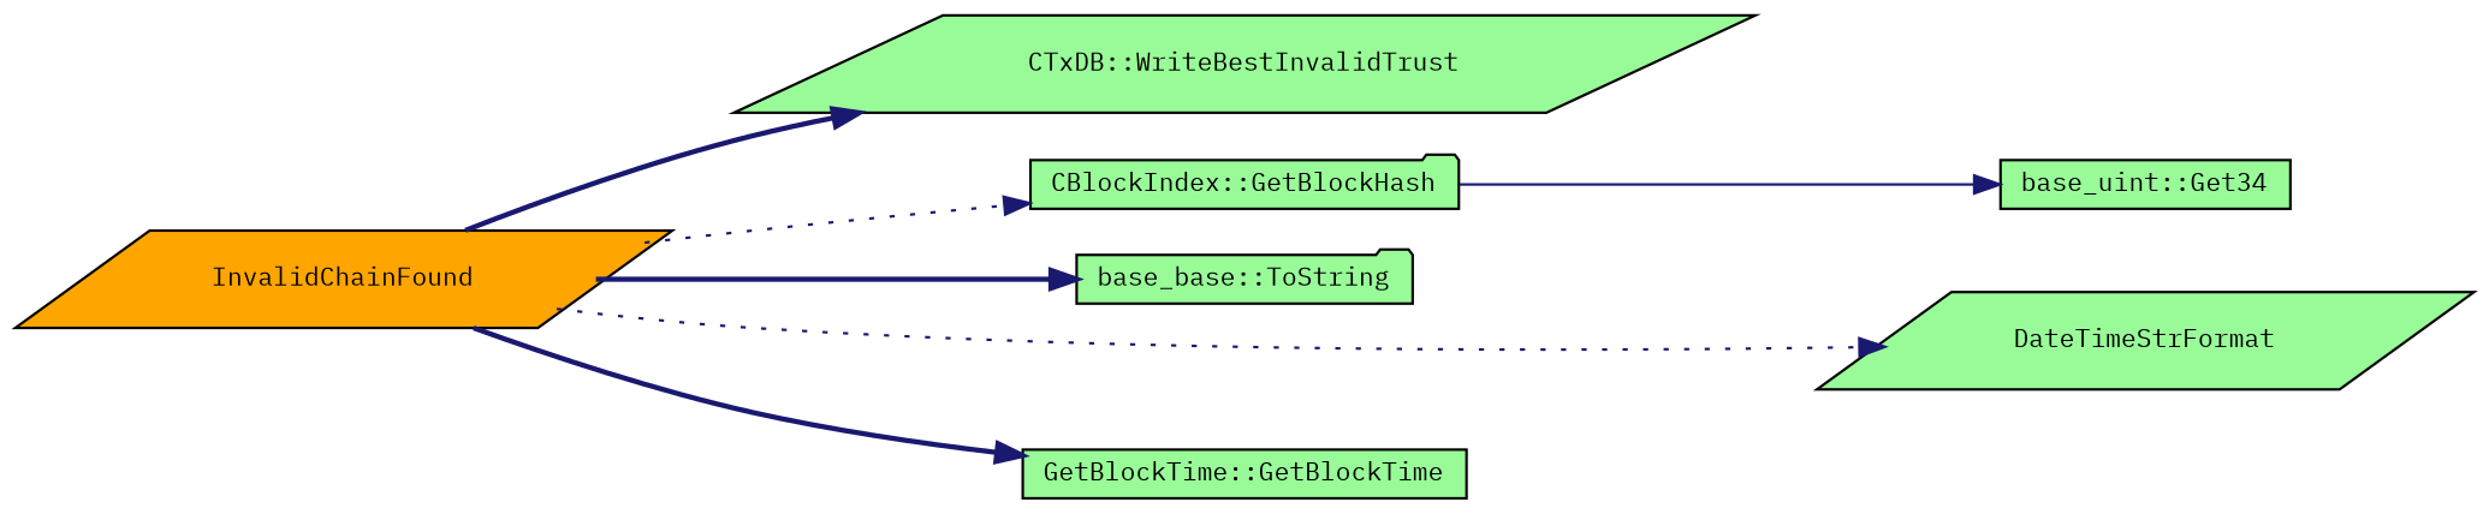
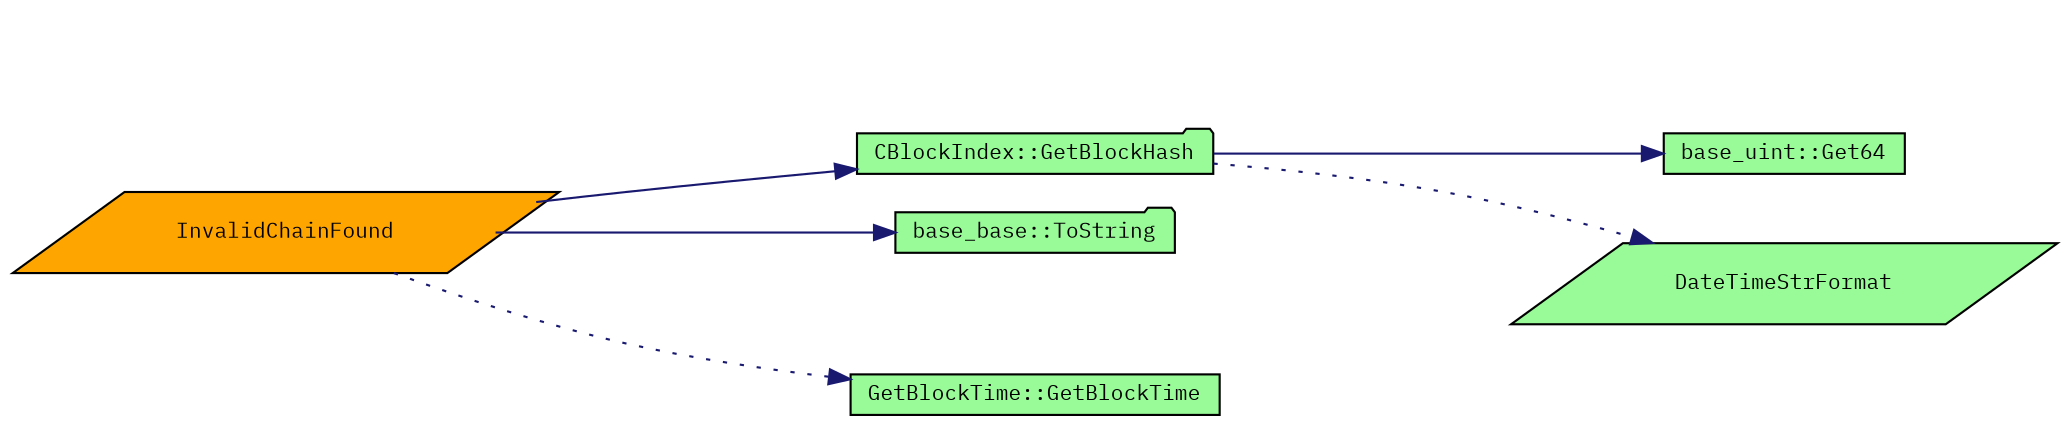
  digraph {
    fontname="IBM Plex Mono"
    rankdir=LR
    node [color=black fillcolor=palegreen fontname="IBM Plex Mono" fontsize=10 shape=parallelogram style=filled]
    edge [color=midnightblue fontname="IBM Plex Mono" fontsize=10 labelfontname=Helvetica labelfontsize=10 style=bold]
    n1 [fillcolor=orange fontcolor=black height=0.2 label=InvalidChainFound width=0.4]
-   n2 [height=0.2 label="CTxDB::WriteBestInvalidTrust" width=0.4]
    n3 [height=0.2 label="CBlockIndex::GetBlockHash" shape=folder width=0.4]
    n4 [height=0.2 label="base_base::ToString" shape=folder width=0.4]
    n5 [height=0.2 label=DateTimeStrFormat width=0.4]
    n6 [height=0.2 label="GetBlockTime::GetBlockTime" shape=box width=0.4]
-   n7 [height=0.2 label="base_uint::Get34" shape=box width=0.4]
-   n1 -> n2
-   n1 -> n3 [style=dotted]
-   n1 -> n4
-   n1 -> n5 [style=dotted]
-   n1 -> n6
+   n7 [height=0.2 label="base_uint::Get64" shape=box width=0.4]
+   n1 -> n3 [style=solid]
+   n1 -> n4 [style=solid]
+   n3 -> n5 [style=dotted]
+   n1 -> n6 [style=dotted]
    n3 -> n7 [style=solid]
  }
